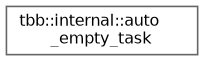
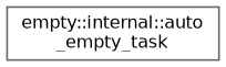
  digraph {
    rankdir=LR
-   n1 [color=grey40 fillcolor=white fontname=Helvetica fontsize=10 height=0.2 label="tbb::internal::auto\l_empty_task" shape=box style=filled width=0.4]
+   n1 [color=grey40 fillcolor=white fontname=Helvetica fontsize=10 height=0.2 label="empty::internal::auto\l_empty_task" shape=box style=filled width=0.4]
  }
